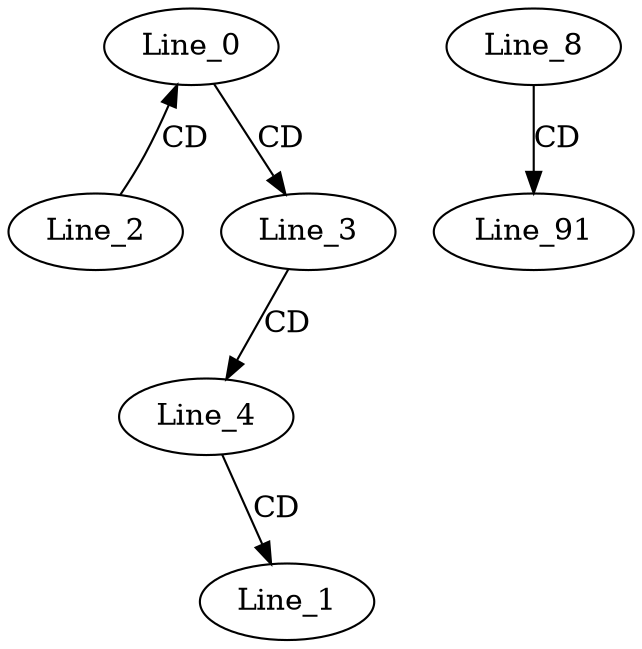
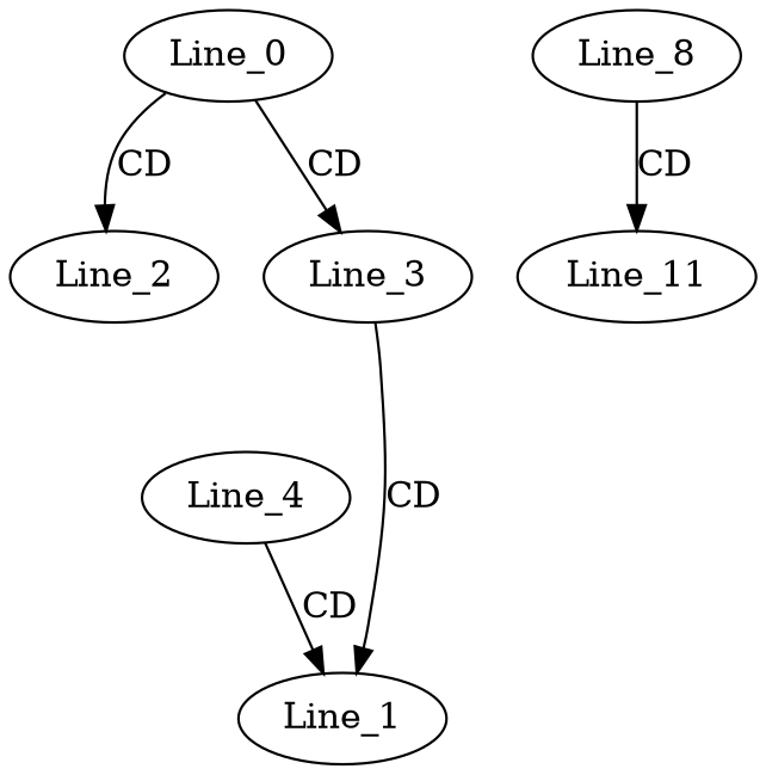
  digraph {
    Line_0
    Line_2
    Line_3
    Line_4
    n5 [label=Line_1]
    Line_8
-   Line_11 [label=Line_91]
-   Line_2 -> Line_0 [label=CD]
+   Line_11
+   Line_0 -> Line_2 [label=CD]
    Line_0 -> Line_3 [label=CD]
-   Line_3 -> Line_4 [label=CD]
+   Line_3 -> n5 [label=CD]
    Line_4 -> n5 [label=CD]
    Line_8 -> Line_11 [label=CD]
  }
